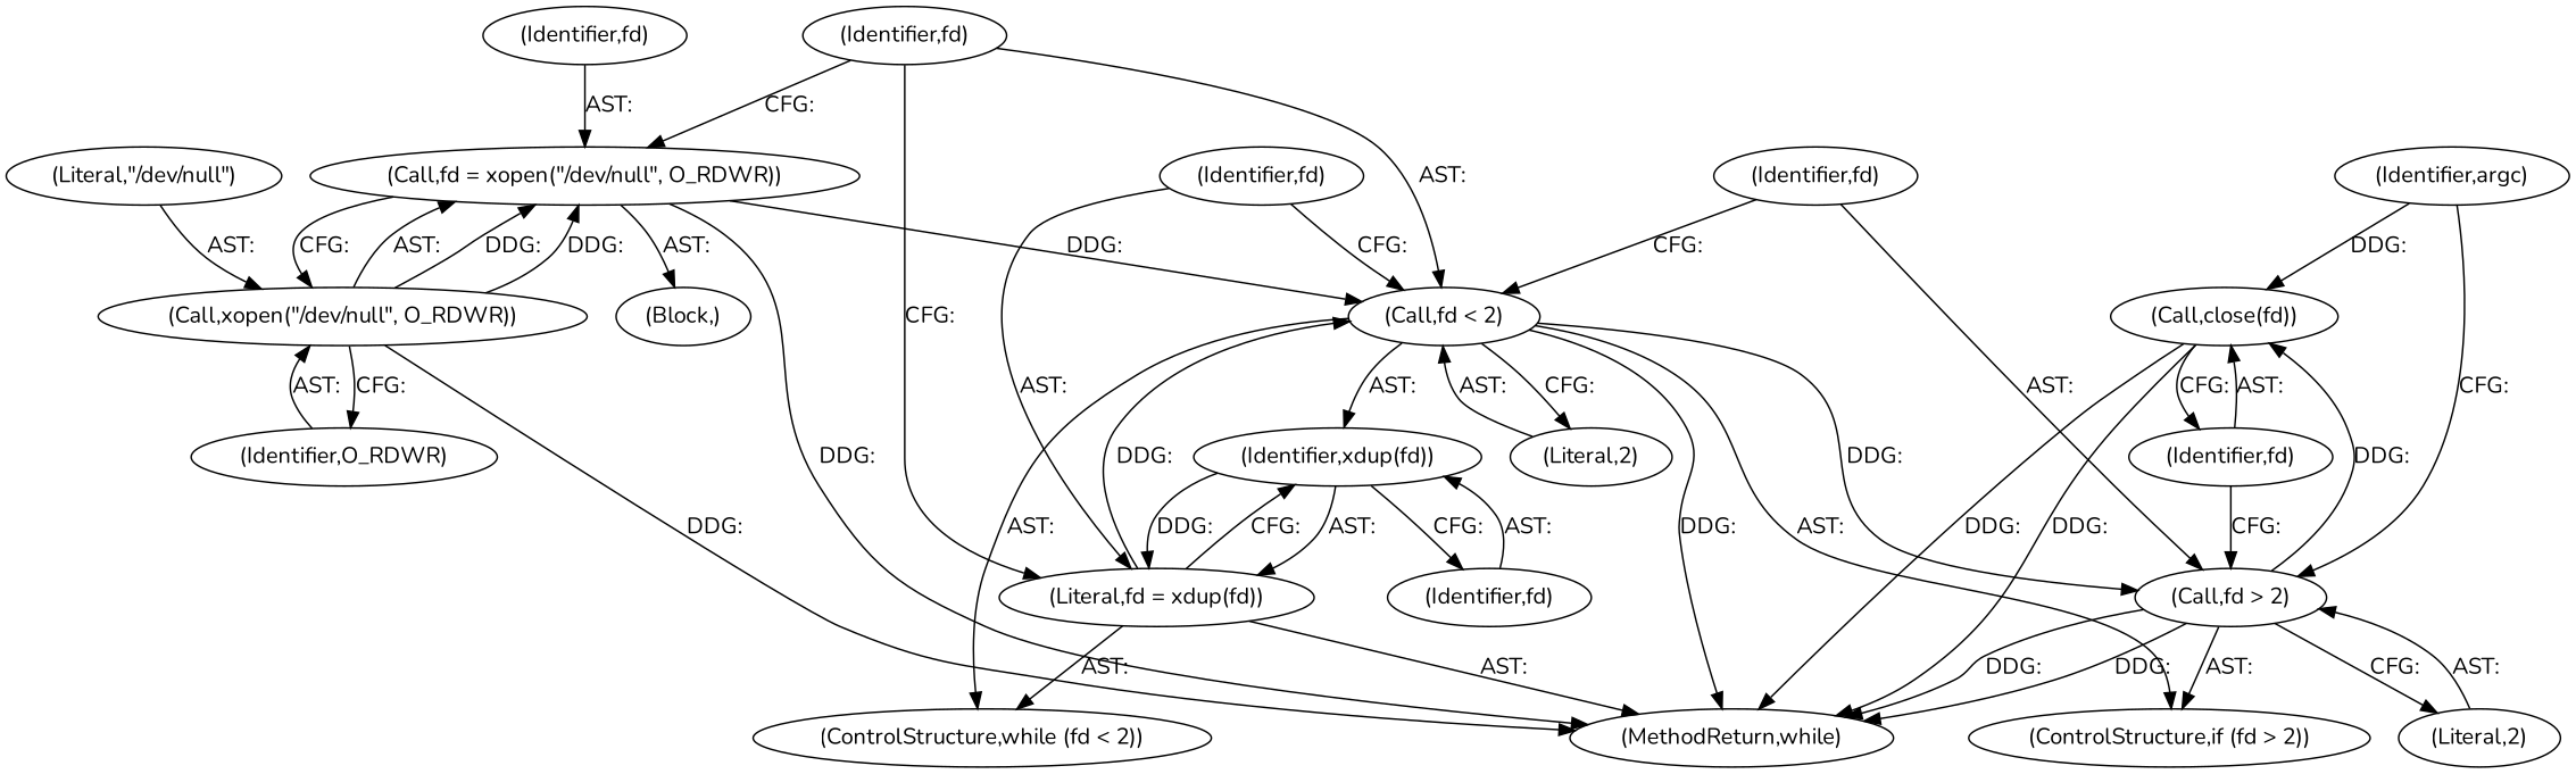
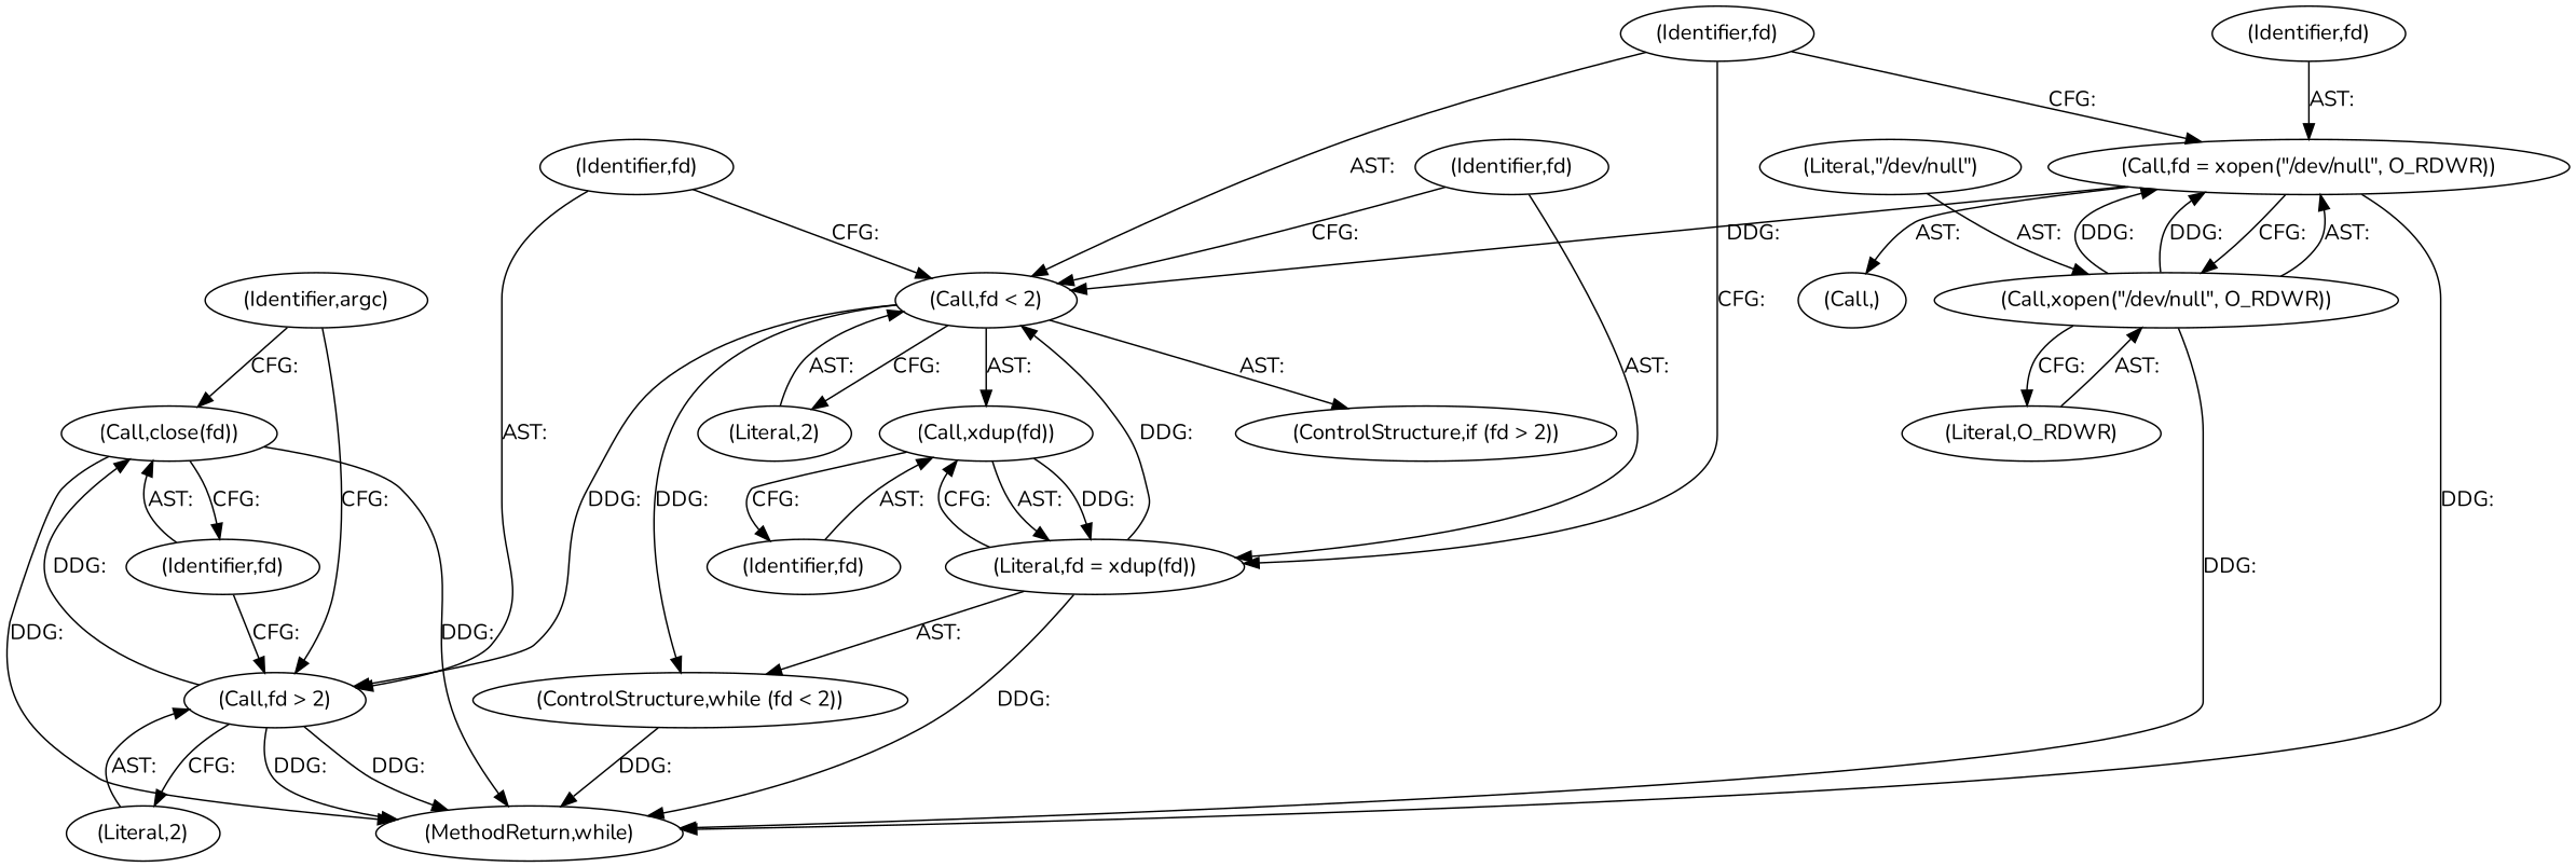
  digraph {
    fontname=Nunito
    node [fontname=Nunito]
    edge [fontname=Nunito]
    n1 [label="(Call,close(fd))"]
    n2 [label="(Identifier,fd)"]
    n3 [label="(MethodReturn,while)"]
    n4 [label="(Call,fd > 2)"]
    n5 [label="(ControlStructure,if (fd > 2))"]
    n6 [label="(Literal,2)"]
    n7 [label="(Call,fd < 2)"]
-   n8 [label="(Identifier,xdup(fd))"]
+   n8 [label="(Call,xdup(fd))"]
    n9 [label="(Literal,2)"]
    n10 [label="(ControlStructure,while (fd < 2))"]
    n11 [label="(Literal,fd = xdup(fd))"]
    n12 [label="(Identifier,fd)"]
    n13 [label="(Call,fd = xopen(\"/dev/null\", O_RDWR))"]
    n14 [label="(Call,xopen(\"/dev/null\", O_RDWR))"]
-   n15 [label="(Block,)"]
-   n16 [label="(Identifier,O_RDWR)"]
+   n15 [label="(Call,)"]
+   n16 [label="(Literal,O_RDWR)"]
    n17 [label="(Identifier,fd)"]
    n18 [label="(Literal,\"/dev/null\")"]
    n19 [label="(Identifier,fd)"]
    n20 [label="(Identifier,argc)"]
    n21 [label="(Identifier,fd)"]
    n22 [label="(Identifier,fd)"]
    n1 -> n2 [label="CFG: "]
    n1 -> n3 [label="DDG: "]
    n1 -> n3 [label="DDG: "]
    n2 -> n1 [label="AST: "]
    n2 -> n4 [label="CFG: "]
    n4 -> n1 [label="DDG: "]
    n4 -> n3 [label="DDG: "]
    n4 -> n3 [label="DDG: "]
-   n4 -> n5 [label="AST: "]
    n4 -> n6 [label="CFG: "]
    n6 -> n4 [label="AST: "]
-   n7 -> n3 [label="DDG: "]
+   n10 -> n3 [label="DDG: "]
    n7 -> n4 [label="DDG: "]
    n7 -> n5 [label="AST: "]
    n7 -> n8 [label="AST: "]
    n7 -> n9 [label="CFG: "]
-   n7 -> n10 [label="AST: "]
+   n7 -> n10 [label="DDG: "]
    n8 -> n11 [label="AST: "]
    n8 -> n11 [label="DDG: "]
    n8 -> n12 [label="CFG: "]
    n9 -> n7 [label="AST: "]
-   n11 -> n3 [label="AST: "]
+   n11 -> n3 [label="DDG: "]
    n11 -> n7 [label="DDG: "]
    n11 -> n8 [label="CFG: "]
    n11 -> n10 [label="AST: "]
    n12 -> n8 [label="AST: "]
    n13 -> n3 [label="DDG: "]
    n13 -> n7 [label="DDG: "]
    n13 -> n14 [label="CFG: "]
    n13 -> n15 [label="AST: "]
    n14 -> n3 [label="DDG: "]
    n14 -> n13 [label="AST: "]
    n14 -> n13 [label="DDG: "]
    n14 -> n13 [label="DDG: "]
    n14 -> n16 [label="CFG: "]
    n16 -> n14 [label="AST: "]
    n17 -> n7 [label="AST: "]
    n17 -> n11 [label="CFG: "]
    n17 -> n13 [label="CFG: "]
    n18 -> n14 [label="AST: "]
    n19 -> n13 [label="AST: "]
-   n20 -> n1 [label="DDG: "]
+   n20 -> n1 [label="CFG: "]
    n20 -> n4 [label="CFG: "]
    n21 -> n4 [label="AST: "]
    n21 -> n7 [label="CFG: "]
    n22 -> n7 [label="CFG: "]
    n22 -> n11 [label="AST: "]
  }
